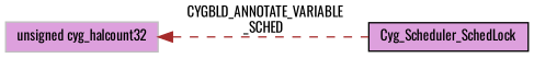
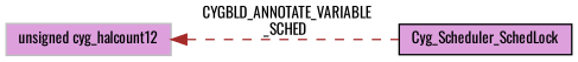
  digraph {
    rankdir=LR
    fontname=Oswald
    node [fillcolor=plum fontname=Oswald fontsize=10 shape=record style=filled]
    n1 [color=black fontcolor=black height=0.2 label=Cyg_Scheduler_SchedLock width=0.4]
-   n2 [color=grey75 height=0.2 label="unsigned cyg_halcount32" width=0.4]
+   n2 [color=grey75 height=0.2 label="unsigned cyg_halcount12" width=0.4]
    n2 -> n1 [color=brown dir=back fontname=Oswald fontsize=10 label=" CYGBLD_ANNOTATE_VARIABLE\l_SCHED" labelfontname=Helvetica labelfontsize=10 style=dashed]
  }
